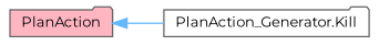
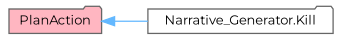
  digraph {
    rankdir=LR
    fontname=Montserrat
    node [color=gray40 fontname=Montserrat fontsize=10 shape=folder style=filled]
-   n1 [fillcolor=white fontcolor=black height=0.2 label="PlanAction_Generator.Kill" width=0.4]
+   n1 [fillcolor=white fontcolor=black height=0.2 label="Narrative_Generator.Kill" width=0.4]
    n2 [fillcolor=lightpink height=0.2 label=PlanAction width=0.4]
    n2 -> n1 [color=steelblue1 dir=back fontname=Montserrat fontsize=10 labelfontname=Helvetica labelfontsize=10 style=solid]
  }
